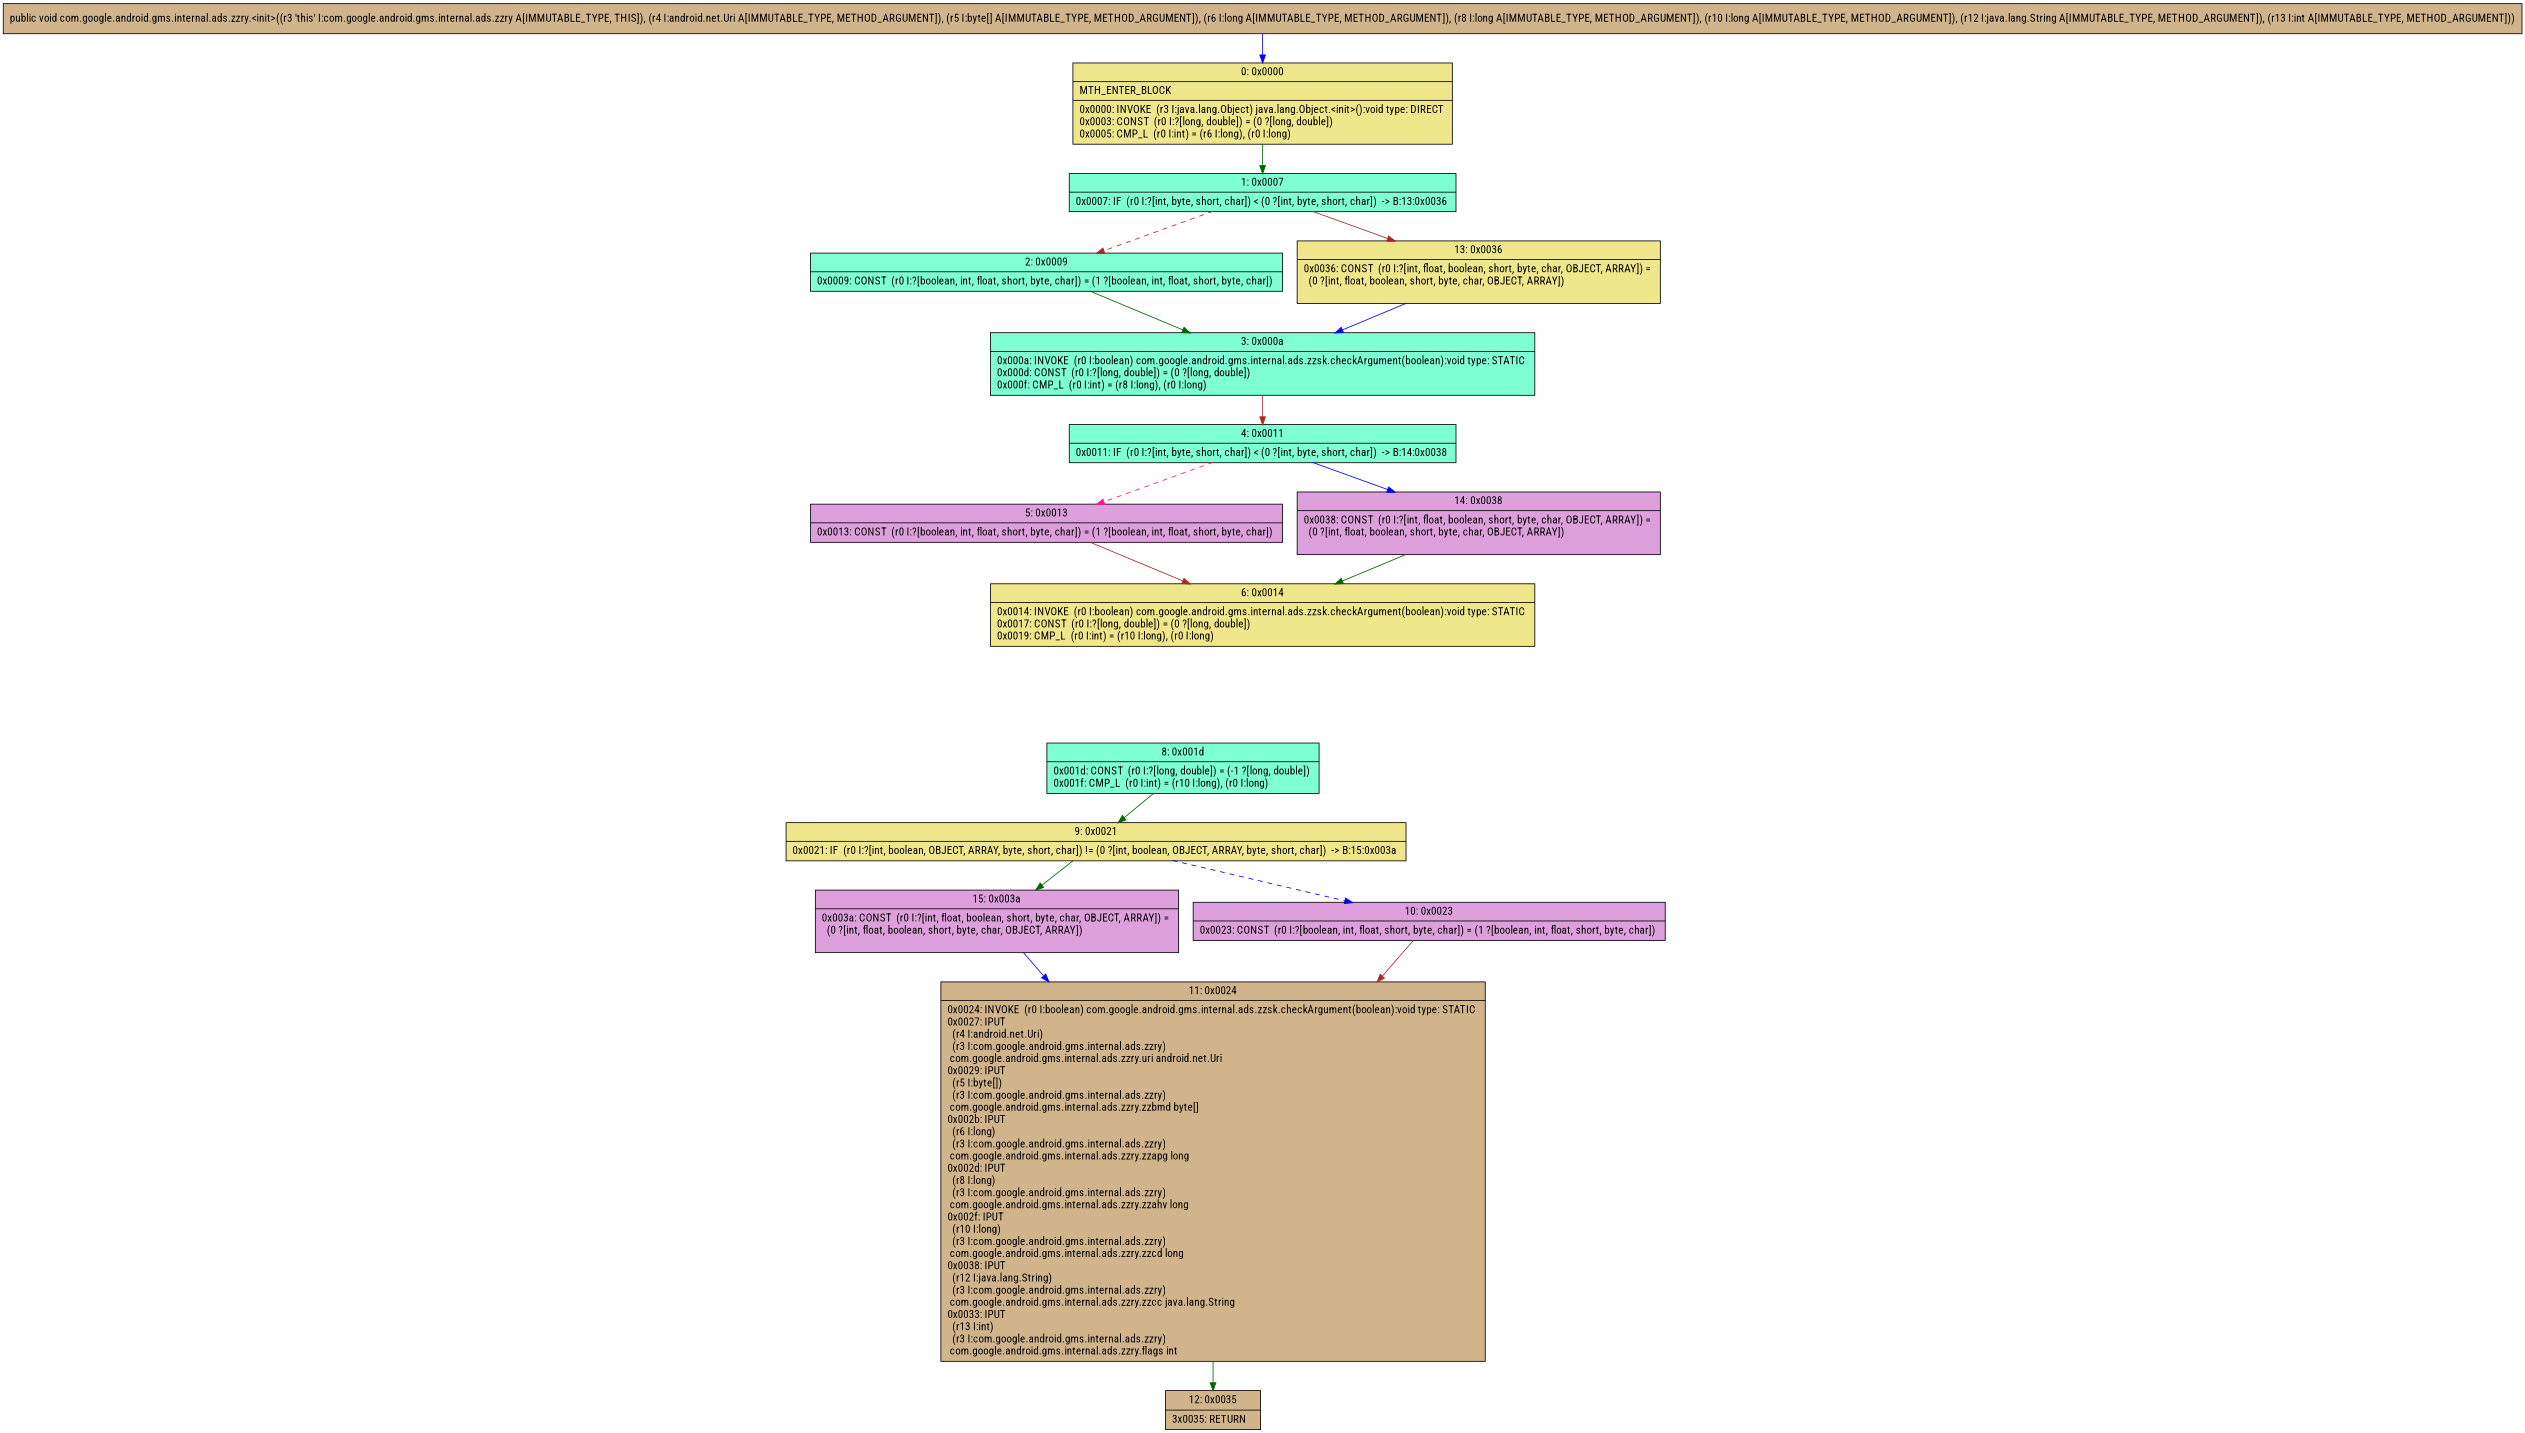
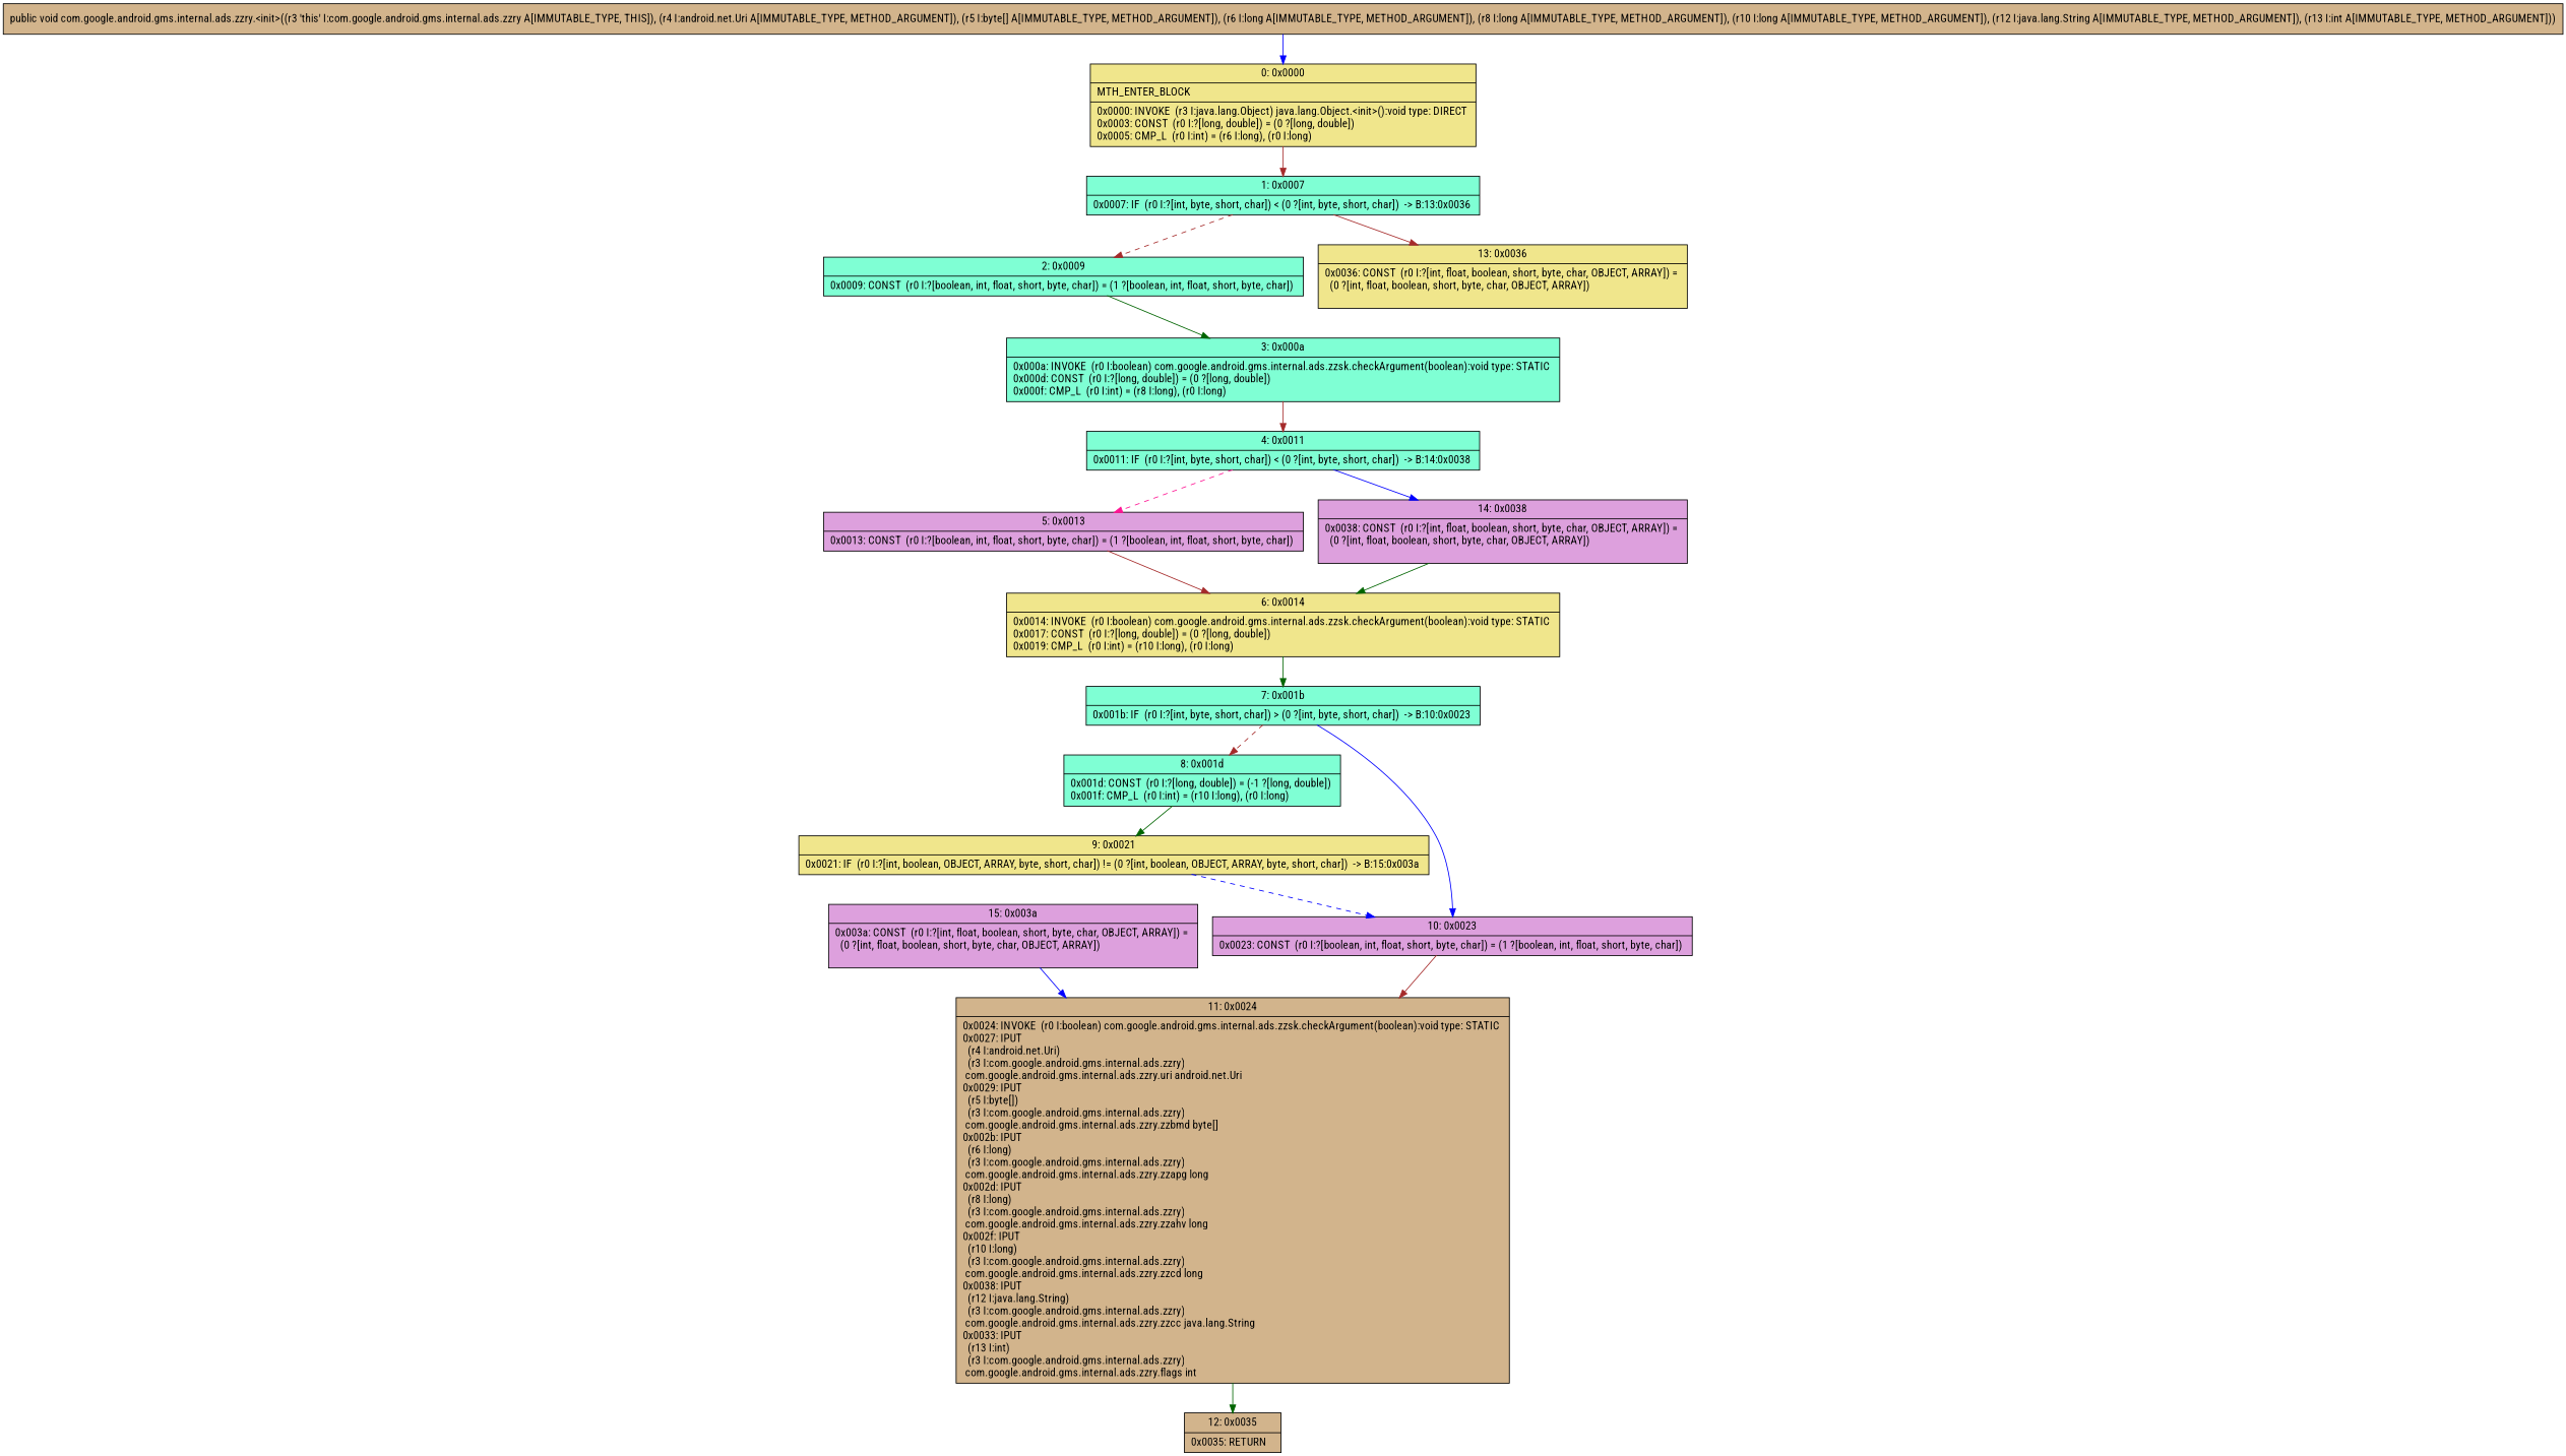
  digraph {
    fontname="Roboto Condensed"
    node [fillcolor=aquamarine fontname="Roboto Condensed" shape=record style=filled]
    edge [color=darkgreen fontname="Roboto Condensed"]
    n1 [fillcolor=khaki label="{0\:\ 0x0000|MTH_ENTER_BLOCK\l|0x0000: INVOKE  (r3 I:java.lang.Object) java.lang.Object.\<init\>():void type: DIRECT \l0x0003: CONST  (r0 I:?[long, double]) = (0 ?[long, double]) \l0x0005: CMP_L  (r0 I:int) = (r6 I:long), (r0 I:long) \l}"]
    n2 [label="{1\:\ 0x0007|0x0007: IF  (r0 I:?[int, byte, short, char]) \< (0 ?[int, byte, short, char])  \-\> B:13:0x0036 \l}"]
    n3 [label="{2\:\ 0x0009|0x0009: CONST  (r0 I:?[boolean, int, float, short, byte, char]) = (1 ?[boolean, int, float, short, byte, char]) \l}"]
    n4 [fillcolor=khaki label="{13\:\ 0x0036|0x0036: CONST  (r0 I:?[int, float, boolean, short, byte, char, OBJECT, ARRAY]) = \l  (0 ?[int, float, boolean, short, byte, char, OBJECT, ARRAY])\l \l}"]
    n5 [label="{3\:\ 0x000a|0x000a: INVOKE  (r0 I:boolean) com.google.android.gms.internal.ads.zzsk.checkArgument(boolean):void type: STATIC \l0x000d: CONST  (r0 I:?[long, double]) = (0 ?[long, double]) \l0x000f: CMP_L  (r0 I:int) = (r8 I:long), (r0 I:long) \l}"]
    n6 [label="{4\:\ 0x0011|0x0011: IF  (r0 I:?[int, byte, short, char]) \< (0 ?[int, byte, short, char])  \-\> B:14:0x0038 \l}"]
    n7 [fillcolor=plum label="{5\:\ 0x0013|0x0013: CONST  (r0 I:?[boolean, int, float, short, byte, char]) = (1 ?[boolean, int, float, short, byte, char]) \l}"]
    n8 [fillcolor=plum label="{14\:\ 0x0038|0x0038: CONST  (r0 I:?[int, float, boolean, short, byte, char, OBJECT, ARRAY]) = \l  (0 ?[int, float, boolean, short, byte, char, OBJECT, ARRAY])\l \l}"]
    n9 [fillcolor=khaki label="{6\:\ 0x0014|0x0014: INVOKE  (r0 I:boolean) com.google.android.gms.internal.ads.zzsk.checkArgument(boolean):void type: STATIC \l0x0017: CONST  (r0 I:?[long, double]) = (0 ?[long, double]) \l0x0019: CMP_L  (r0 I:int) = (r10 I:long), (r0 I:long) \l}"]
+   n10 [label="{7\:\ 0x001b|0x001b: IF  (r0 I:?[int, byte, short, char]) \> (0 ?[int, byte, short, char])  \-\> B:10:0x0023 \l}"]
    n11 [label="{8\:\ 0x001d|0x001d: CONST  (r0 I:?[long, double]) = (\-1 ?[long, double]) \l0x001f: CMP_L  (r0 I:int) = (r10 I:long), (r0 I:long) \l}"]
    n12 [fillcolor=plum label="{10\:\ 0x0023|0x0023: CONST  (r0 I:?[boolean, int, float, short, byte, char]) = (1 ?[boolean, int, float, short, byte, char]) \l}"]
    n13 [fillcolor=khaki label="{9\:\ 0x0021|0x0021: IF  (r0 I:?[int, boolean, OBJECT, ARRAY, byte, short, char]) != (0 ?[int, boolean, OBJECT, ARRAY, byte, short, char])  \-\> B:15:0x003a \l}"]
    n14 [fillcolor=tan label="{11\:\ 0x0024|0x0024: INVOKE  (r0 I:boolean) com.google.android.gms.internal.ads.zzsk.checkArgument(boolean):void type: STATIC \l0x0027: IPUT  \l  (r4 I:android.net.Uri)\l  (r3 I:com.google.android.gms.internal.ads.zzry)\l com.google.android.gms.internal.ads.zzry.uri android.net.Uri \l0x0029: IPUT  \l  (r5 I:byte[])\l  (r3 I:com.google.android.gms.internal.ads.zzry)\l com.google.android.gms.internal.ads.zzry.zzbmd byte[] \l0x002b: IPUT  \l  (r6 I:long)\l  (r3 I:com.google.android.gms.internal.ads.zzry)\l com.google.android.gms.internal.ads.zzry.zzapg long \l0x002d: IPUT  \l  (r8 I:long)\l  (r3 I:com.google.android.gms.internal.ads.zzry)\l com.google.android.gms.internal.ads.zzry.zzahv long \l0x002f: IPUT  \l  (r10 I:long)\l  (r3 I:com.google.android.gms.internal.ads.zzry)\l com.google.android.gms.internal.ads.zzry.zzcd long \l0x0038: IPUT  \l  (r12 I:java.lang.String)\l  (r3 I:com.google.android.gms.internal.ads.zzry)\l com.google.android.gms.internal.ads.zzry.zzcc java.lang.String \l0x0033: IPUT  \l  (r13 I:int)\l  (r3 I:com.google.android.gms.internal.ads.zzry)\l com.google.android.gms.internal.ads.zzry.flags int \l}"]
    n15 [fillcolor=plum label="{15\:\ 0x003a|0x003a: CONST  (r0 I:?[int, float, boolean, short, byte, char, OBJECT, ARRAY]) = \l  (0 ?[int, float, boolean, short, byte, char, OBJECT, ARRAY])\l \l}"]
-   n16 [fillcolor=tan label="{12\:\ 0x0035|3x0035: RETURN   \l}"]
+   n16 [fillcolor=tan label="{12\:\ 0x0035|0x0035: RETURN   \l}"]
    n17 [fillcolor=tan label="{public void com.google.android.gms.internal.ads.zzry.\<init\>((r3 'this' I:com.google.android.gms.internal.ads.zzry A[IMMUTABLE_TYPE, THIS]), (r4 I:android.net.Uri A[IMMUTABLE_TYPE, METHOD_ARGUMENT]), (r5 I:byte[] A[IMMUTABLE_TYPE, METHOD_ARGUMENT]), (r6 I:long A[IMMUTABLE_TYPE, METHOD_ARGUMENT]), (r8 I:long A[IMMUTABLE_TYPE, METHOD_ARGUMENT]), (r10 I:long A[IMMUTABLE_TYPE, METHOD_ARGUMENT]), (r12 I:java.lang.String A[IMMUTABLE_TYPE, METHOD_ARGUMENT]), (r13 I:int A[IMMUTABLE_TYPE, METHOD_ARGUMENT])) }"]
-   n1 -> n2
+   n1 -> n2 [color=brown]
    n2 -> n3 [color=brown style=dashed]
    n2 -> n4 [color=brown]
    n3 -> n5
-   n4 -> n5 [color=blue]
    n5 -> n6 [color=brown]
    n6 -> n7 [color=deeppink style=dashed]
    n6 -> n8 [color=blue]
    n7 -> n9 [color=brown]
    n8 -> n9
+   n9 -> n10
+   n10 -> n11 [color=brown style=dashed]
+   n10 -> n12 [color=blue]
    n11 -> n13
    n12 -> n14 [color=brown]
    n13 -> n12 [color=blue style=dashed]
-   n13 -> n15
    n14 -> n16
    n15 -> n14 [color=blue]
    n17 -> n1 [color=blue]
  }
